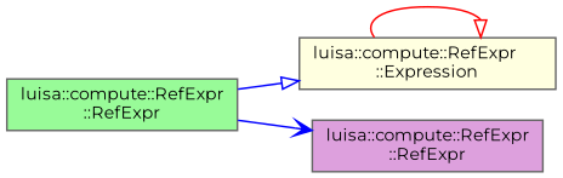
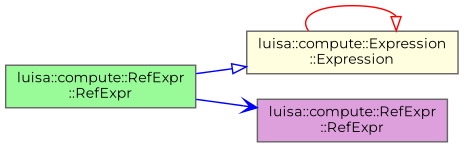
  digraph {
    rankdir=LR
    fontname=Montserrat
    node [color=grey40 fontname=Montserrat fontsize=10 shape=box style=filled]
    edge [color=blue fontname=Montserrat fontsize=10 labelfontname=Helvetica labelfontsize=10 style=solid arrowhead=onormal]
    n1 [color=gray40 fillcolor=palegreen fontcolor=black height=0.2 label="luisa::compute::RefExpr\l::RefExpr" width=0.4]
-   n2 [fillcolor=lightyellow height=0.2 label="luisa::compute::RefExpr\l::Expression" width=0.4]
+   n2 [fillcolor=lightyellow height=0.2 label="luisa::compute::Expression\l::Expression" width=0.4]
    n3 [fillcolor=plum height=0.2 label="luisa::compute::RefExpr\l::RefExpr" width=0.4]
    n1 -> n2
    n1 -> n3 [arrowhead=vee]
    n2 -> n2 [color=red]
  }
